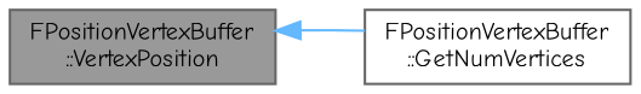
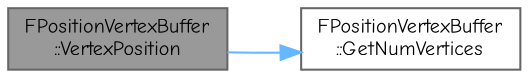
  digraph {
    rankdir=LR
    fontname="Comic Neue"
    node [fontname="Comic Neue" fontsize=10 shape=box style=filled]
    n1 [color=gray40 fillcolor=grey60 fontcolor=black height=0.2 label="FPositionVertexBuffer\l::VertexPosition" width=0.4]
    n2 [color=grey40 fillcolor=white height=0.2 label="FPositionVertexBuffer\l::GetNumVertices" width=0.4]
-   n2 -> n1 [color=steelblue1 fontname="Comic Neue" fontsize=10 labelfontname=Helvetica labelfontsize=10 style=solid]
+   n1 -> n2 [color=steelblue1 fontname="Comic Neue" fontsize=10 labelfontname=Helvetica labelfontsize=10 style=solid]
  }
